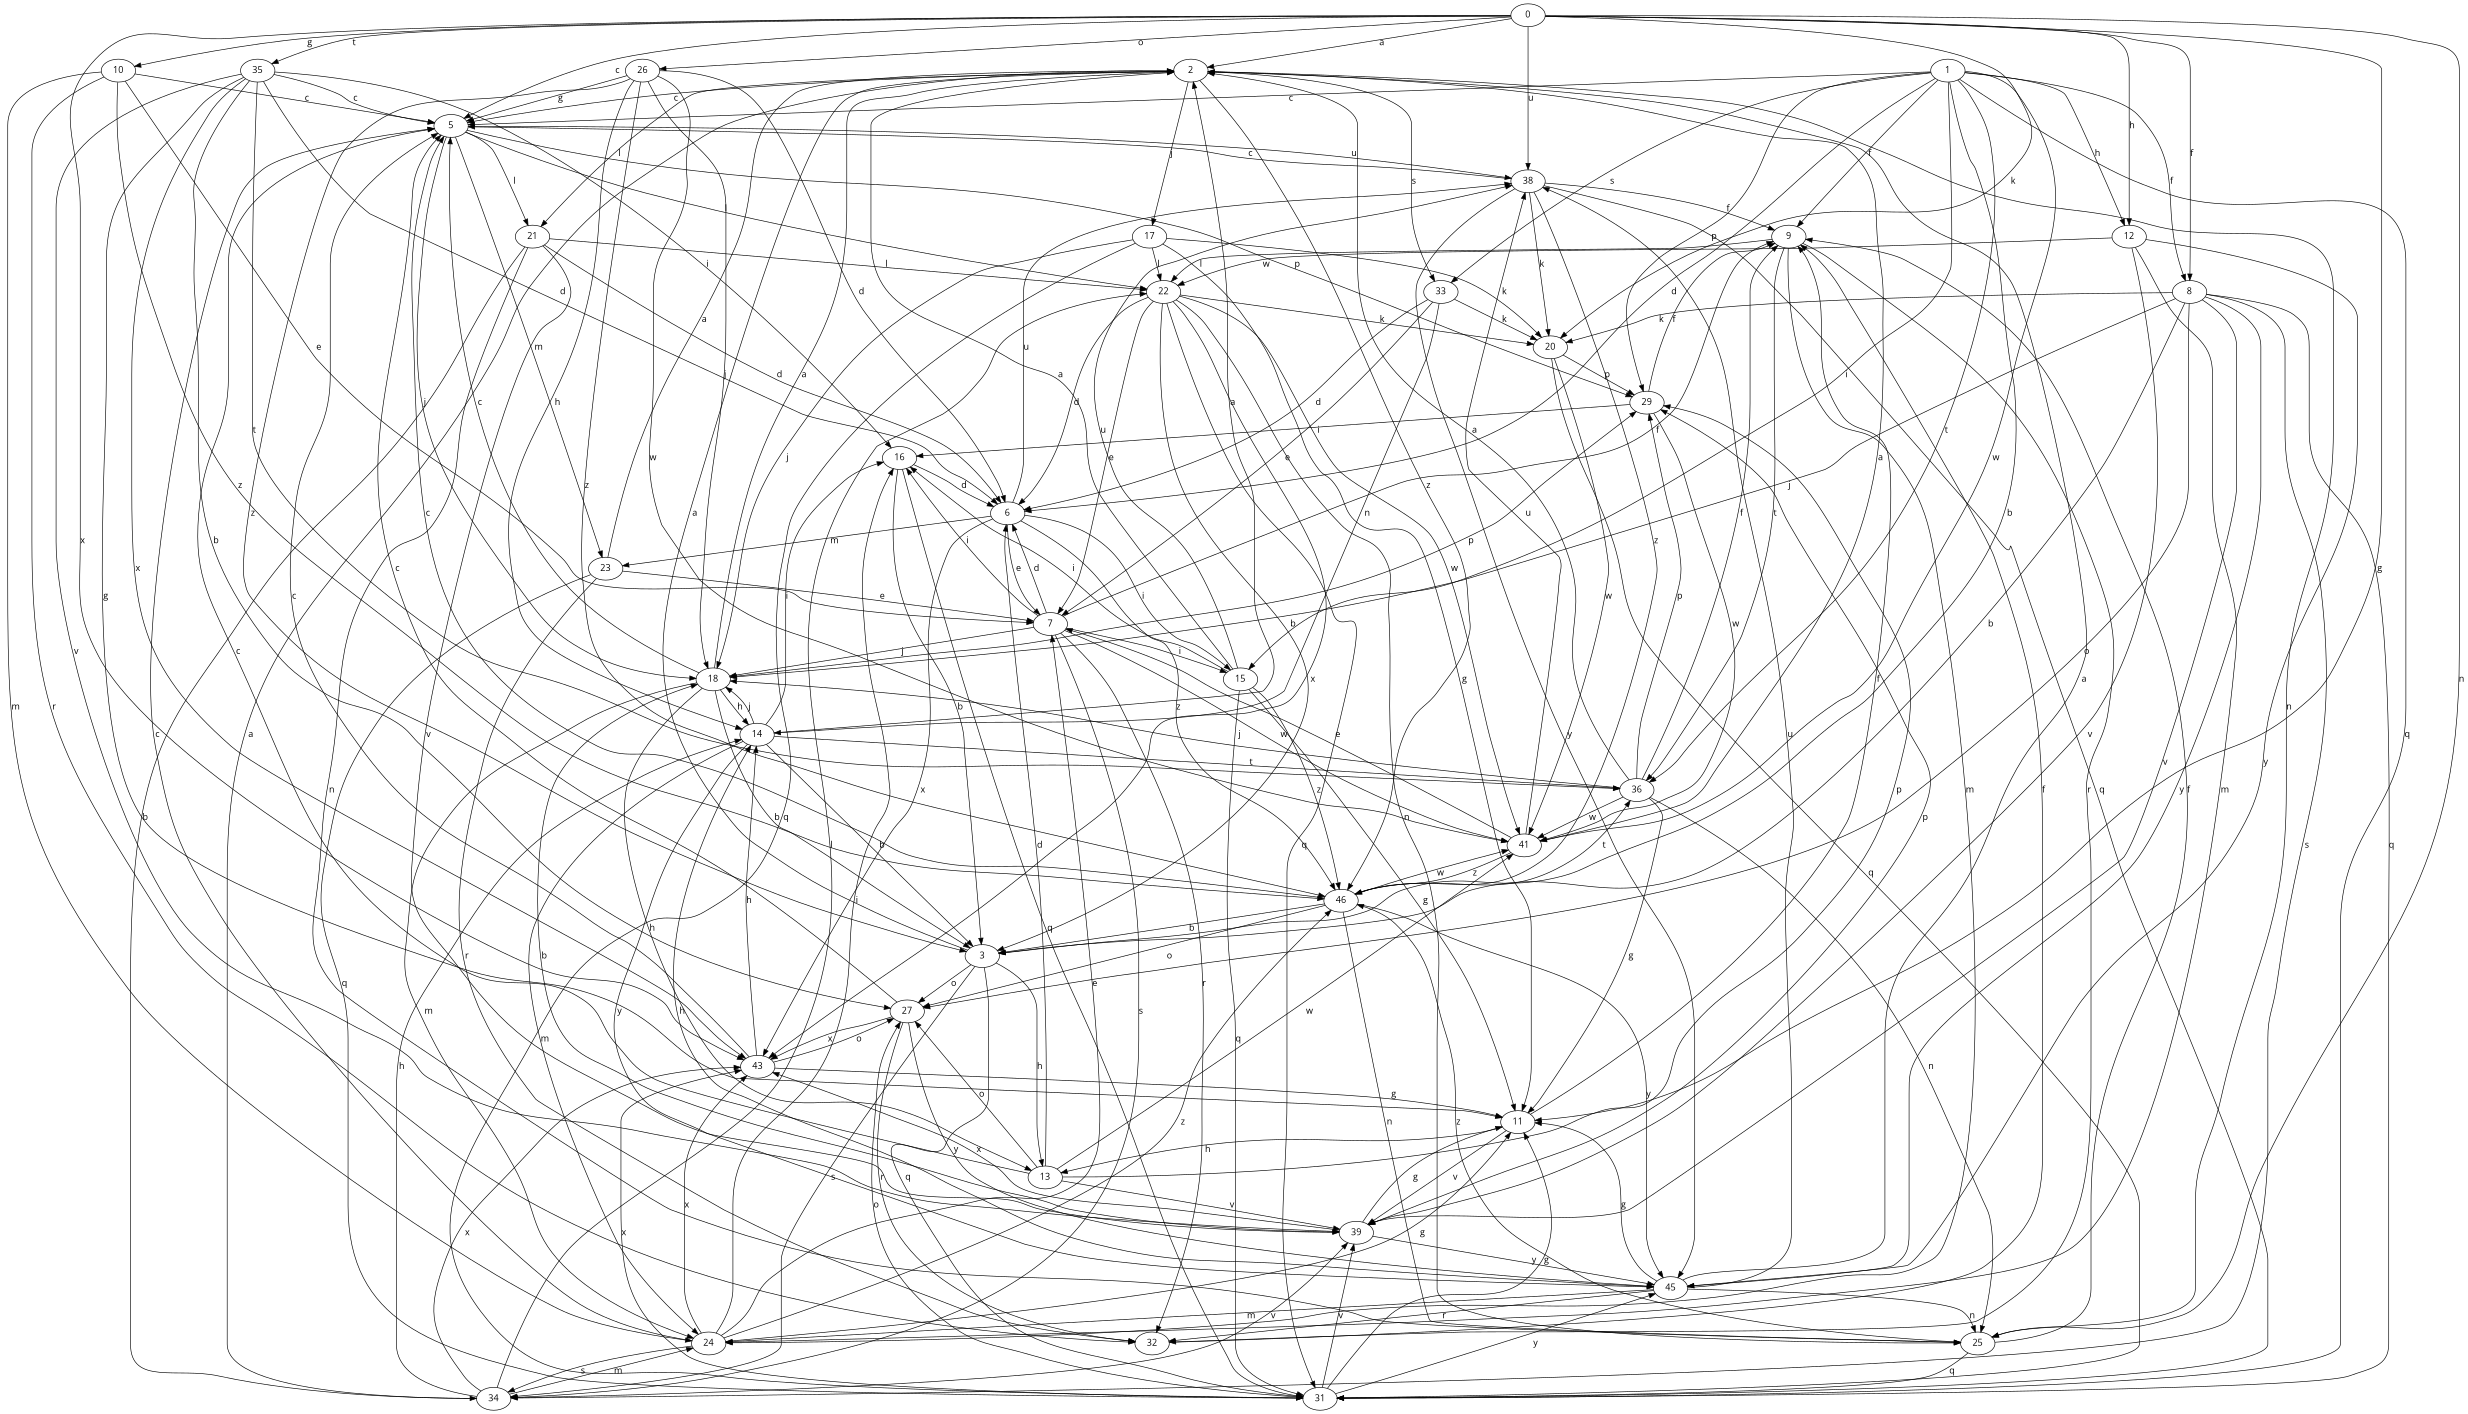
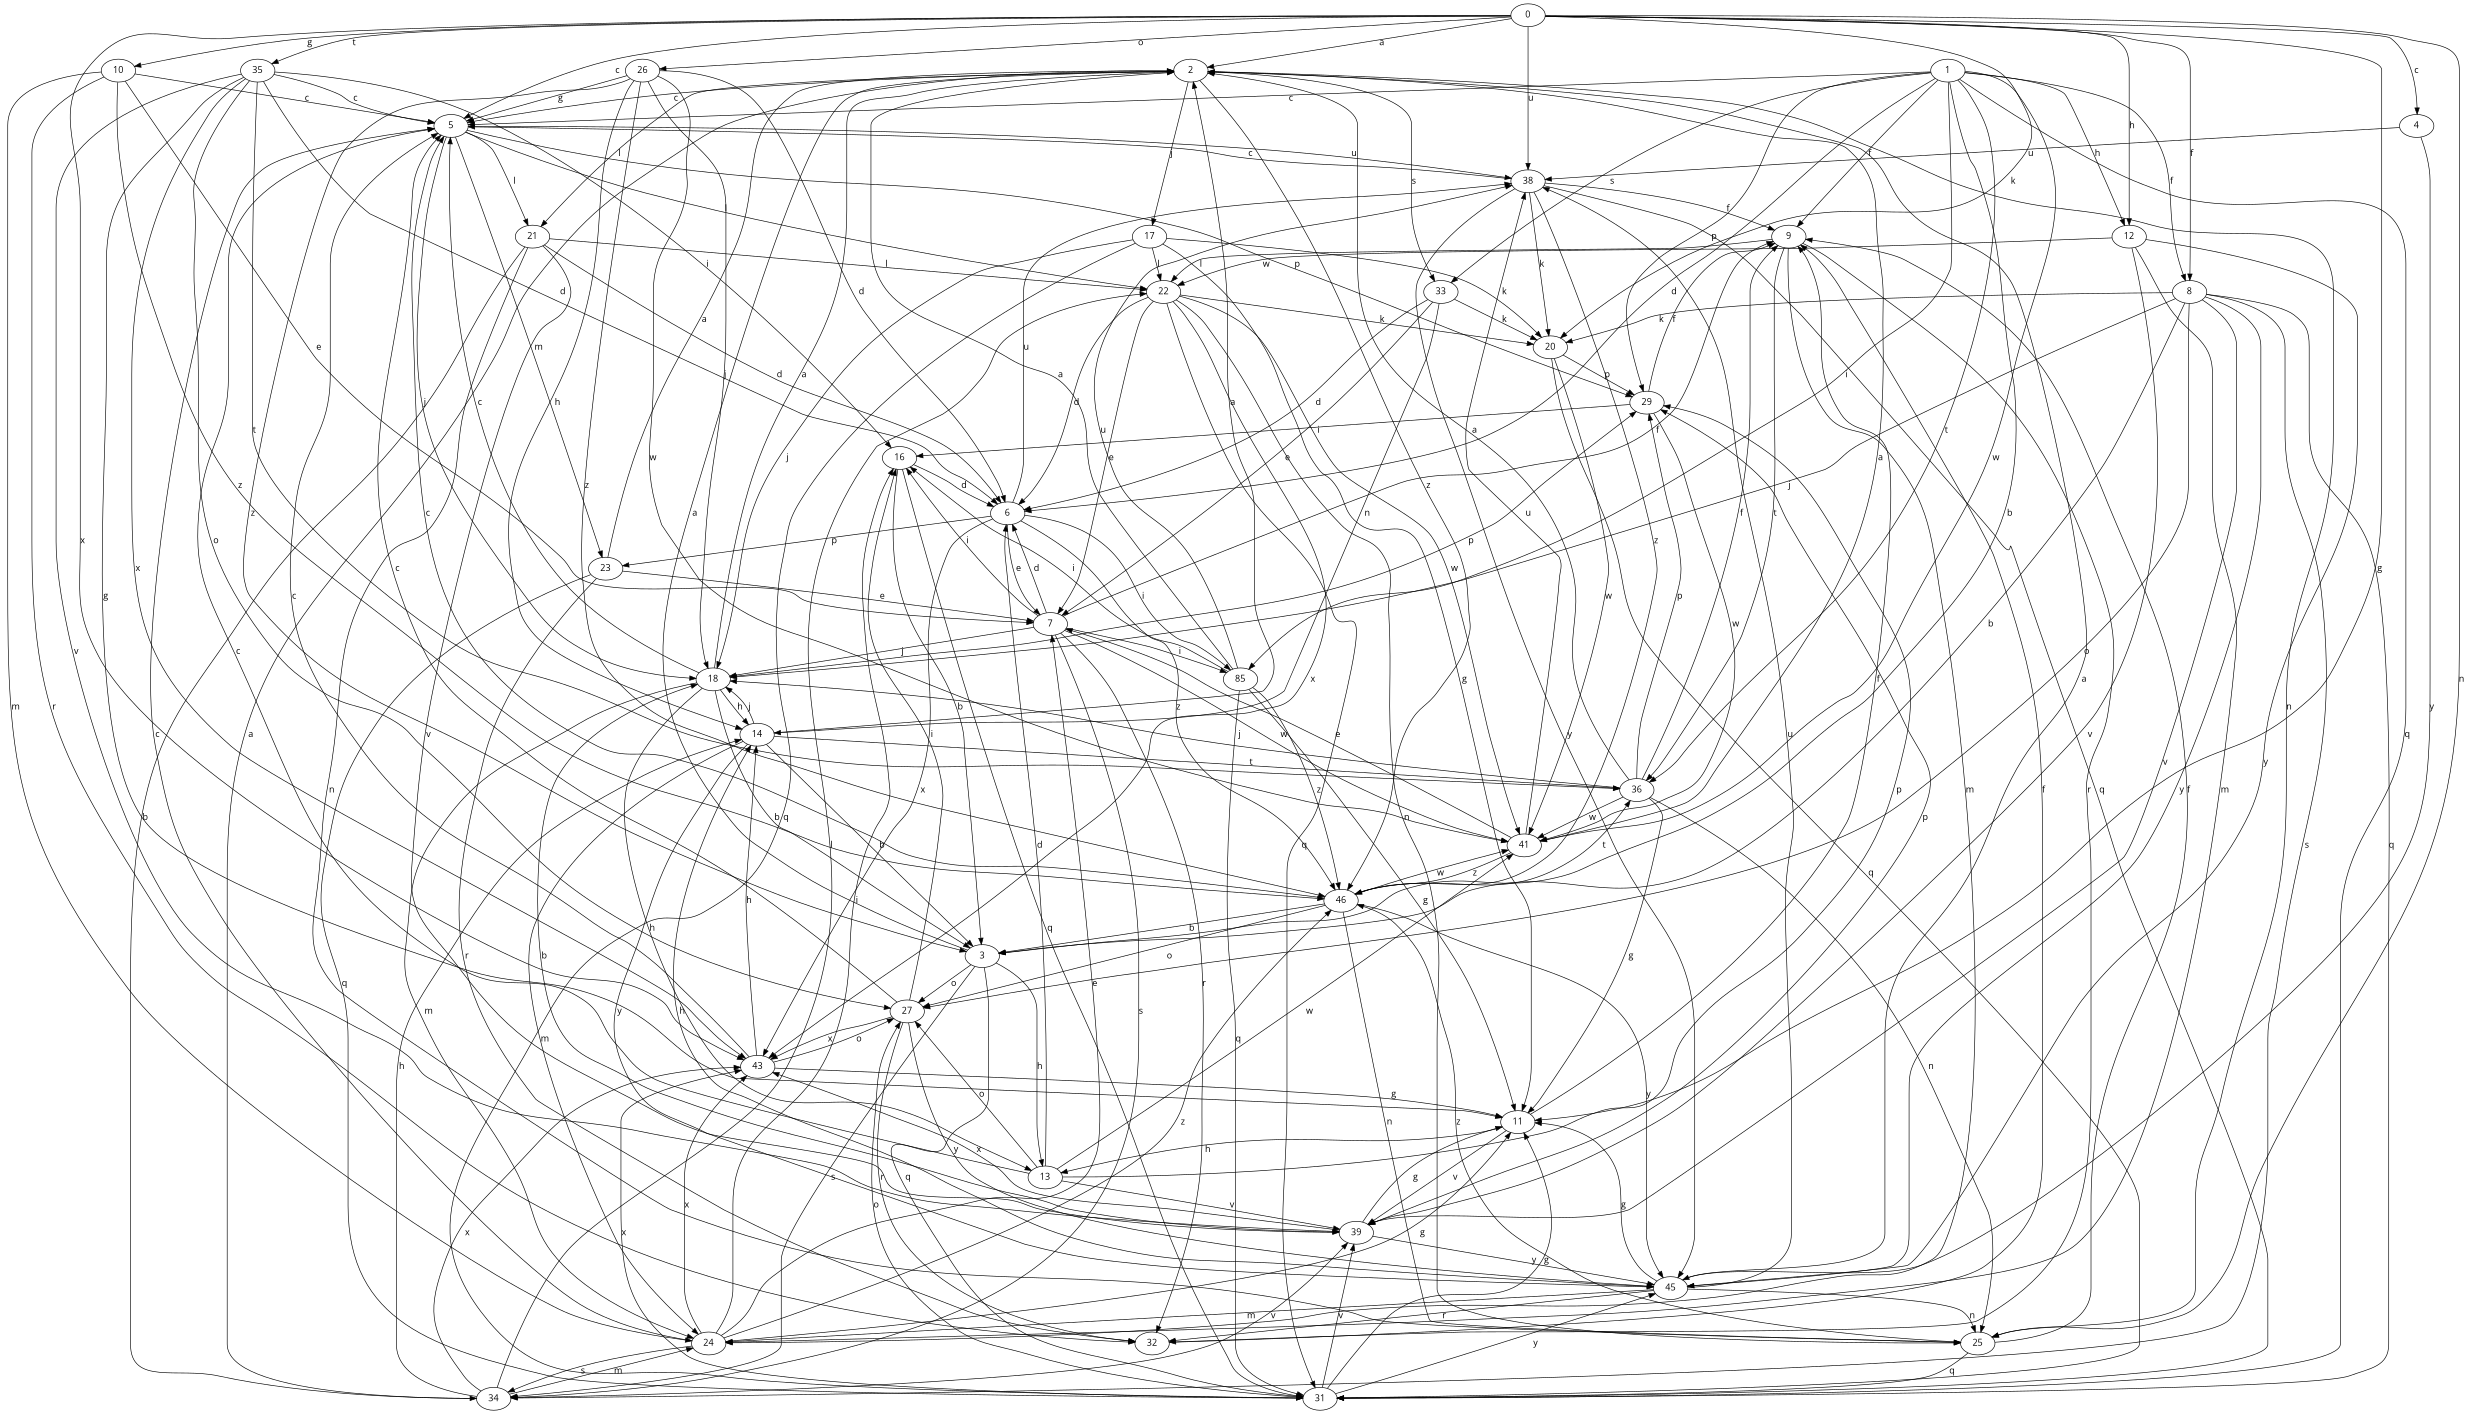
  strict digraph {
    fontname="Open Sans"
    node [fontname="Open Sans"]
    edge [fontname="Open Sans"]
    0
    2
+   4
    5
    8
    10
    11
    12
    20
    25
    26
    35
    38
    43
    33
    17
    21
    46
    45
    29
    18
    22
    23
    6
-   15
+   15 [label=85]
    7
    3
    31
    27
    34
    39
    32
    24
    9
    13
    41
    14
    36
    16
    1
    0 -> 2 [label=a]
+   0 -> 4 [label=c]
    0 -> 5 [label=c]
    0 -> 8 [label=f]
    0 -> 10 [label=g]
    0 -> 11 [label=g]
    0 -> 12 [label=h]
    0 -> 20 [label=k]
    0 -> 25 [label=n]
    0 -> 26 [label=o]
    0 -> 35 [label=t]
    0 -> 38 [label=u]
    0 -> 43 [label=x]
    2 -> 5 [label=c]
    2 -> 25 [label=n]
    2 -> 33 [label=s]
    2 -> 17 [label=j]
    2 -> 21 [label=l]
    2 -> 46 [label=z]
+   4 -> 38 [label=u]
+   4 -> 45 [label=y]
    5 -> 38 [label=u]
    5 -> 21 [label=l]
    5 -> 29 [label=p]
    5 -> 18 [label=j]
    5 -> 22 [label=l]
    5 -> 23 [label=m]
    8 -> 20 [label=k]
    8 -> 45 [label=y]
    8 -> 18 [label=j]
    8 -> 3 [label=b]
    8 -> 31 [label=q]
    8 -> 27 [label=o]
    8 -> 34 [label=s]
    8 -> 39 [label=v]
    10 -> 5 [label=c]
    10 -> 46 [label=z]
    10 -> 7 [label=e]
    10 -> 32 [label=r]
    10 -> 24 [label=m]
    11 -> 39 [label=v]
    11 -> 9 [label=f]
    11 -> 13 [label=h]
    12 -> 45 [label=y]
    12 -> 22 [label=w]
    12 -> 39 [label=v]
    12 -> 24 [label=m]
    20 -> 29 [label=p]
    20 -> 31 [label=q]
    20 -> 41 [label=w]
    25 -> 46 [label=z]
    25 -> 31 [label=q]
    25 -> 9 [label=f]
    26 -> 5 [label=g]
    26 -> 46 [label=z]
    26 -> 18 [label=j]
    26 -> 6 [label=d]
    26 -> 3 [label=z]
    26 -> 41 [label=w]
    26 -> 14 [label=h]
    35 -> 5 [label=c]
    35 -> 11 [label=g]
    35 -> 43 [label=x]
    35 -> 6 [label=d]
-   35 -> 27 [label=b]
+   35 -> 27 [label=o]
    35 -> 39 [label=v]
    35 -> 36 [label=t]
    35 -> 16 [label=i]
    38 -> 5 [label=c]
    38 -> 20 [label=k]
    38 -> 46 [label=z]
    38 -> 45 [label=y]
    38 -> 31 [label=q]
    38 -> 9 [label=f]
    43 -> 5 [label=c]
    43 -> 11 [label=g]
    43 -> 27 [label=o]
    43 -> 14 [label=h]
    33 -> 20 [label=k]
    33 -> 6 [label=d]
    33 -> 7 [label=e]
    33 -> 14 [label=n]
    17 -> 11 [label=g]
    17 -> 20 [label=k]
    17 -> 18 [label=j]
    17 -> 22 [label=l]
    17 -> 31 [label=q]
    21 -> 25 [label=n]
    21 -> 22 [label=l]
    21 -> 6 [label=d]
    21 -> 34 [label=b]
    21 -> 39 [label=v]
    46 -> 5 [label=c]
    46 -> 25 [label=n]
    46 -> 45 [label=y]
    46 -> 3 [label=b]
    46 -> 27 [label=o]
    46 -> 41 [label=w]
    46 -> 36 [label=t]
    45 -> 2 [label=a]
    45 -> 11 [label=g]
    45 -> 25 [label=n]
    45 -> 38 [label=u]
    45 -> 32 [label=r]
    45 -> 24 [label=m]
    45 -> 14 [label=h]
    29 -> 9 [label=f]
    29 -> 41 [label=w]
    29 -> 16 [label=i]
    18 -> 2 [label=a]
    18 -> 5 [label=c]
    18 -> 29 [label=p]
    18 -> 3 [label=b]
    18 -> 24 [label=m]
    18 -> 13 [label=h]
    18 -> 14 [label=h]
    22 -> 20 [label=k]
    22 -> 25 [label=n]
    22 -> 43 [label=x]
    22 -> 6 [label=d]
    22 -> 7 [label=e]
-   22 -> 3 [label=b]
    22 -> 31 [label=q]
    22 -> 41 [label=w]
    23 -> 2 [label=a]
    23 -> 7 [label=e]
    23 -> 31 [label=q]
    23 -> 32 [label=r]
    6 -> 38 [label=u]
    6 -> 43 [label=x]
    6 -> 46 [label=z]
-   6 -> 23 [label=m]
+   6 -> 23 [label=p]
    6 -> 15 [label=i]
    6 -> 7 [label=e]
    15 -> 2 [label=a]
    15 -> 11 [label=g]
    15 -> 38 [label=u]
    15 -> 46 [label=z]
    15 -> 31 [label=q]
    15 -> 16 [label=i]
    7 -> 18 [label=j]
    7 -> 6 [label=d]
    7 -> 15 [label=i]
    7 -> 34 [label=s]
    7 -> 32 [label=r]
    7 -> 9 [label=f]
    7 -> 41 [label=w]
    7 -> 16 [label=i]
    3 -> 2 [label=a]
    3 -> 31 [label=q]
    3 -> 27 [label=o]
    3 -> 34 [label=s]
    3 -> 13 [label=h]
    31 -> 11 [label=g]
    31 -> 43 [label=x]
    31 -> 45 [label=y]
    31 -> 27 [label=o]
    31 -> 39 [label=v]
    27 -> 5 [label=c]
    27 -> 43 [label=x]
    27 -> 45 [label=y]
    27 -> 32 [label=r]
    34 -> 2 [label=a]
    34 -> 43 [label=x]
    34 -> 22 [label=l]
    34 -> 39 [label=v]
    34 -> 24 [label=m]
    34 -> 14 [label=h]
    39 -> 11 [label=g]
    39 -> 43 [label=x]
    39 -> 45 [label=y]
    39 -> 29 [label=p]
    39 -> 18 [label=b]
    32 -> 9 [label=f]
    24 -> 5 [label=c]
    24 -> 11 [label=g]
    24 -> 43 [label=x]
    24 -> 46 [label=z]
    24 -> 7 [label=e]
    24 -> 34 [label=s]
    24 -> 16 [label=i]
    9 -> 22 [label=l]
    9 -> 32 [label=r]
    9 -> 24 [label=m]
    9 -> 36 [label=t]
    13 -> 5 [label=c]
    13 -> 29 [label=p]
    13 -> 6 [label=d]
    13 -> 27 [label=o]
    13 -> 39 [label=v]
    13 -> 41 [label=w]
    41 -> 2 [label=a]
    41 -> 38 [label=u]
    41 -> 46 [label=z]
    41 -> 7 [label=e]
    14 -> 2 [label=a]
    14 -> 45 [label=y]
    14 -> 18 [label=j]
    14 -> 3 [label=b]
    14 -> 24 [label=m]
    14 -> 36 [label=t]
-   14 -> 16 [label=i]
+   27 -> 16 [label=i]
    36 -> 2 [label=a]
    36 -> 11 [label=g]
    36 -> 25 [label=n]
    36 -> 29 [label=p]
    36 -> 18 [label=j]
    36 -> 9 [label=f]
    36 -> 41 [label=w]
    16 -> 6 [label=d]
    16 -> 3 [label=b]
    16 -> 31 [label=q]
    1 -> 5 [label=c]
    1 -> 8 [label=f]
    1 -> 12 [label=h]
    1 -> 33 [label=s]
    1 -> 29 [label=p]
    1 -> 6 [label=d]
    1 -> 15 [label=i]
    1 -> 3 [label=b]
    1 -> 31 [label=q]
    1 -> 9 [label=f]
    1 -> 41 [label=w]
    1 -> 36 [label=t]
  }
